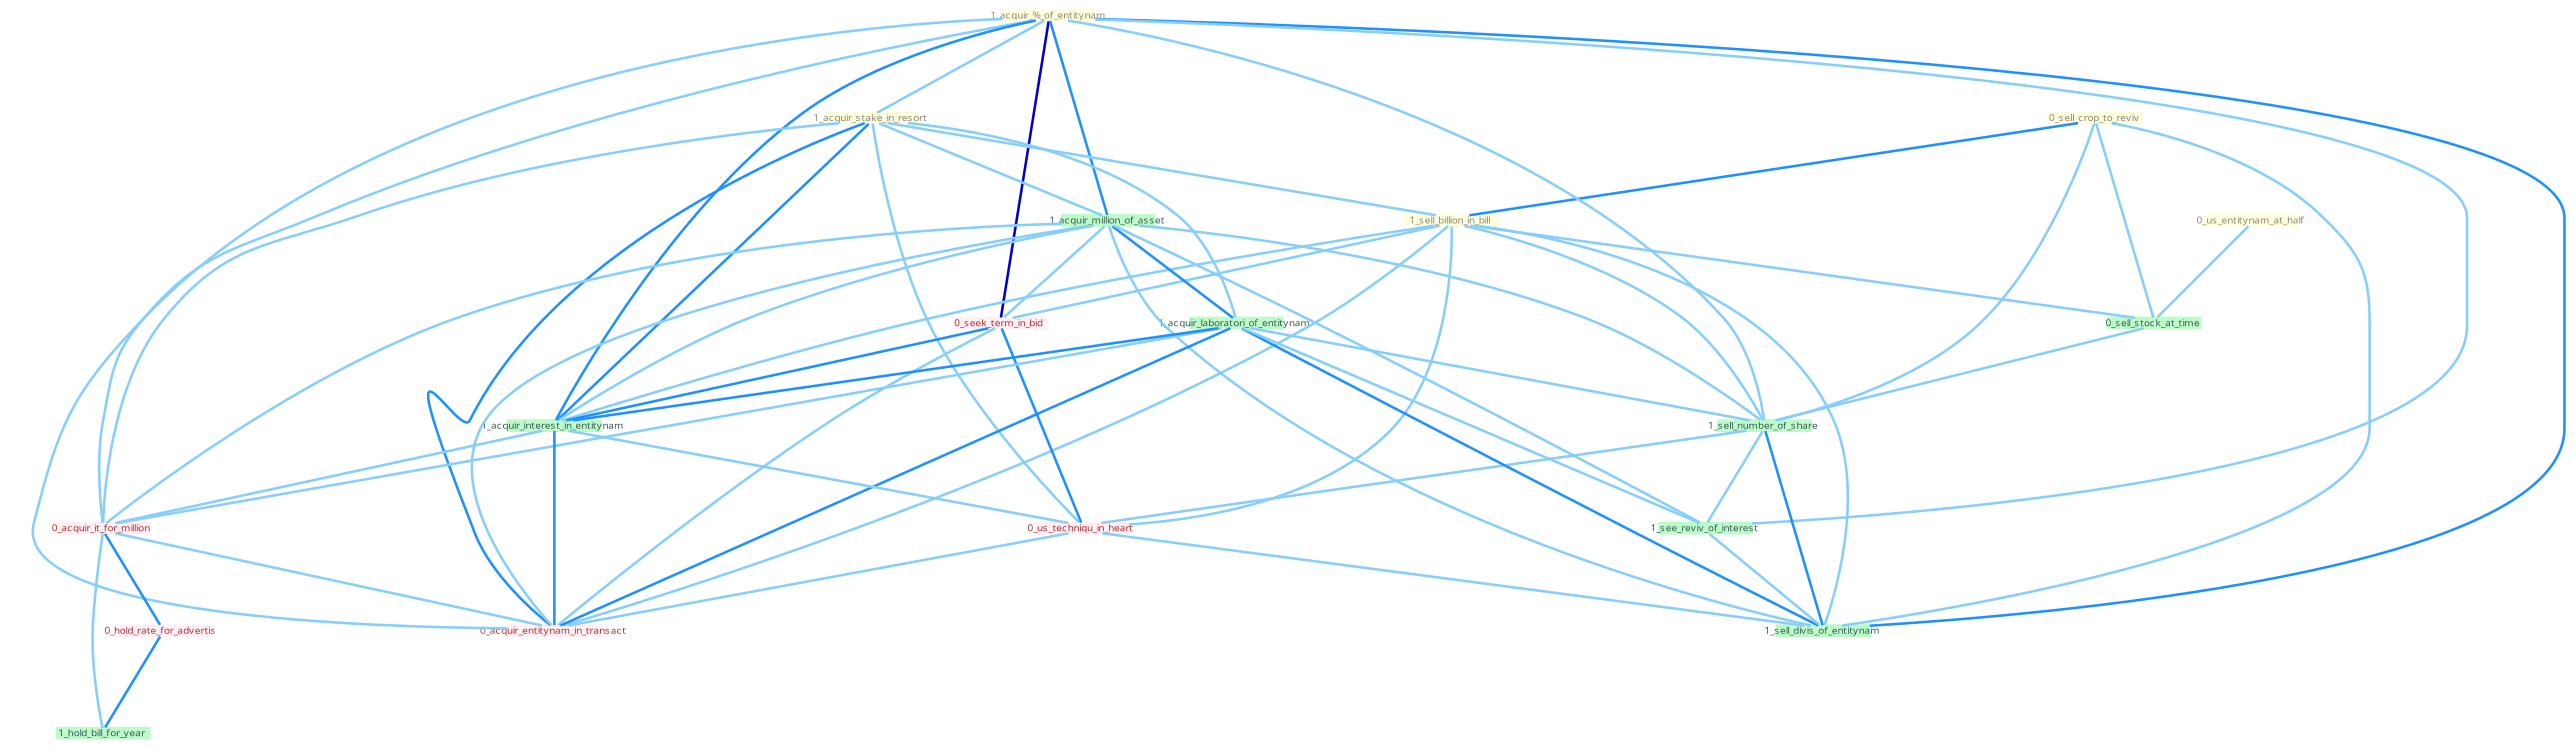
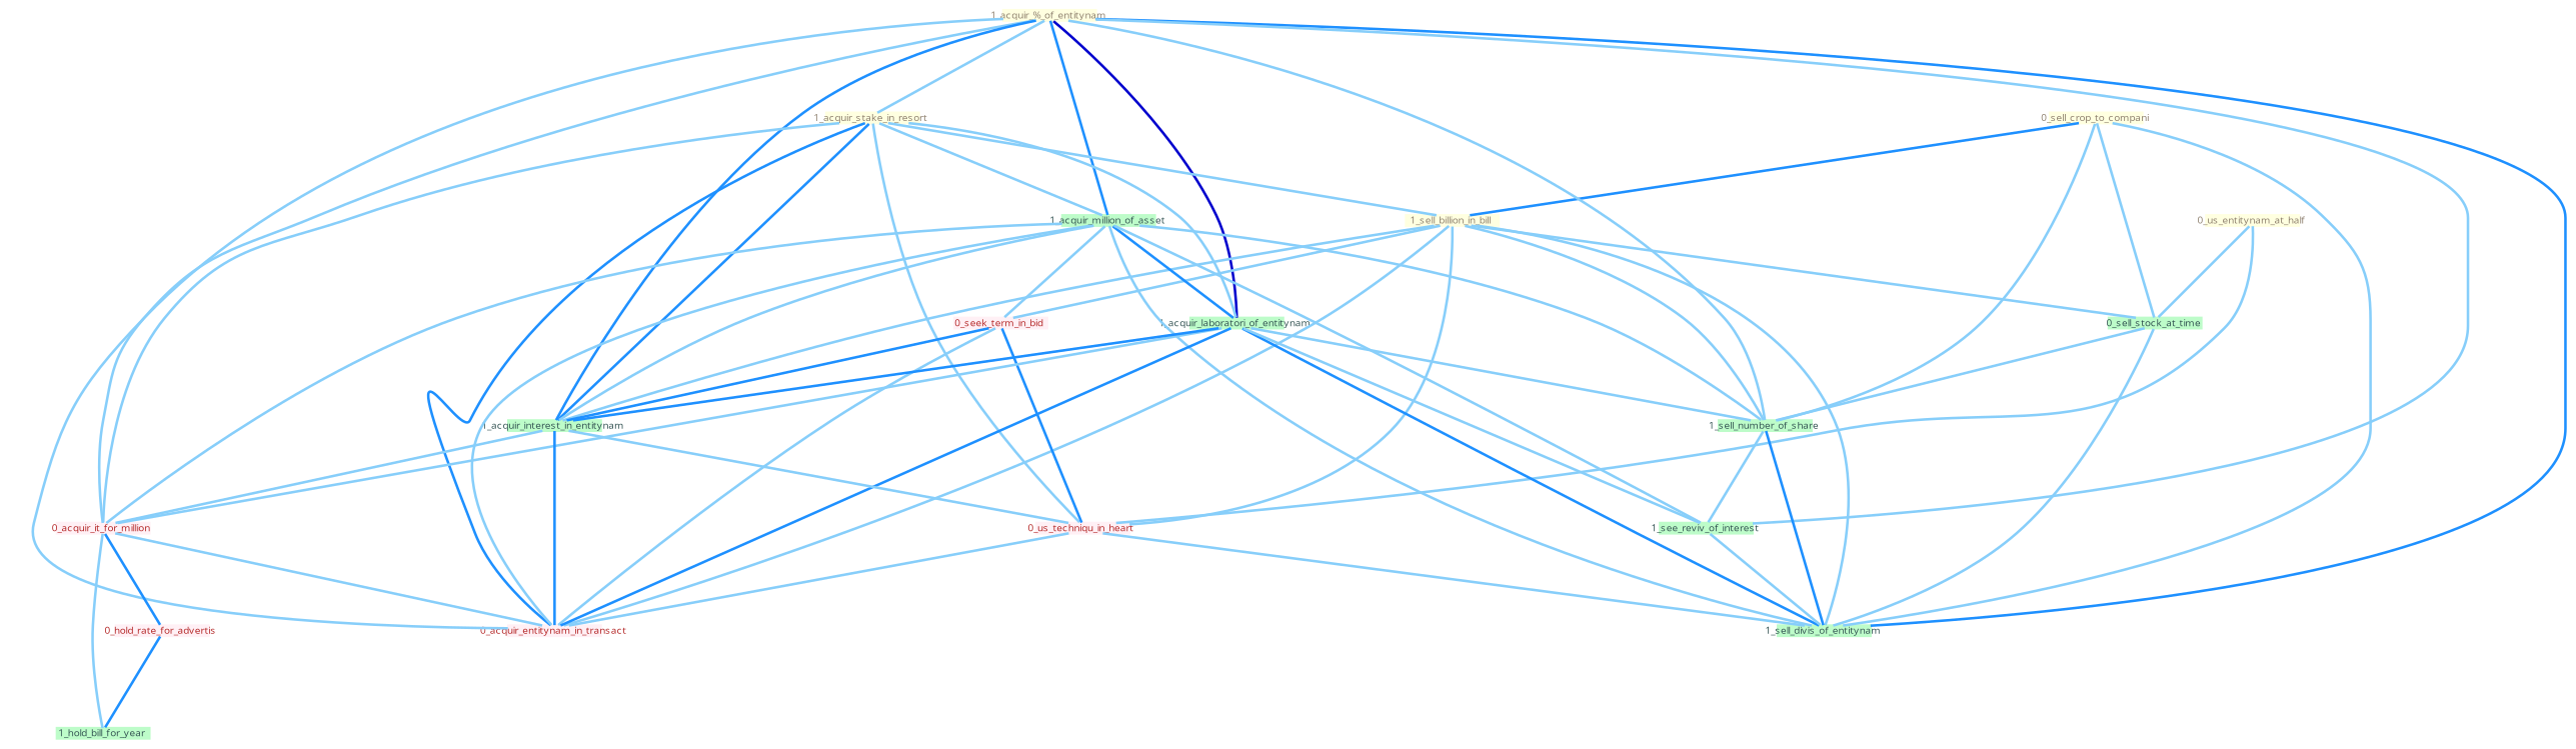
  graph {
    fontname="Open Sans"
    node [color="#BDFCC9" fixedsize=true fontcolor="#2f4f4f" fontname="Open Sans" fontsize=4 shape=polygon style=filled]
    edge [color="#87cefa" fontname="Open Sans" w=1]
-   "0_sell_crop_to_compani " [color="#ffffe0" fontcolor="#8b7d6b" height=.06 width=.5 label="0_sell_crop_to_reviv"]
+   "0_sell_crop_to_compani " [color="#ffffe0" fontcolor="#8b7d6b" height=.06 width=.5]
    "0_us_entitynam_at_half " [color="#ffffe0" fontcolor="#8b7d6b" height=.06 width=.5]
    "1_acquir_%_of_entitynam " [color="#ffffe0" fontcolor="#8b7d6b" height=.06 width=.5]
    "1_acquir_stake_in_resort " [color="#ffffe0" fontcolor="#8b7d6b" height=.06 width=.5]
    "1_sell_billion_in_bill " [color="#ffffe0" fontcolor="#8b7d6b" height=.06 width=.5]
    "0_seek_term_in_bid " [color="#fff0f5" fontcolor="#b22222" height=.06 width=.5]
    "0_us_techniqu_in_heart " [color="#fff0f5" fontcolor="#b22222" height=.06 width=.5]
    "0_acquir_it_for_million " [color="#fff0f5" fontcolor="#b22222" height=.06 width=.5]
    "0_hold_rate_for_advertis " [color="#fff0f5" fontcolor="#b22222" height=.06 width=.5]
    n10 [color="#fff0f5" fontcolor="#b22222" height=.06 label="0_acquir_entitynam_in_transact" width=.5]
    "0_sell_stock_at_time " [height=.06 width=.5]
    "1_sell_number_of_share " [height=.06 width=.5]
    "1_sell_divis_of_entitynam " [height=.06 width=.5]
    "1_acquir_million_of_asset " [height=.06 width=.5]
    "1_acquir_laboratori_of_entitynam " [height=.06 width=.5]
    "1_acquir_interest_in_entitynam " [height=.06 width=.5]
    "1_see_reviv_of_interest " [height=.06 width=.5]
    "1_hold_bill_for_year " [height=.06 width=.5]
    subgraph sub_1 {
      "0_sell_crop_to_compani "
      "0_us_entitynam_at_half "
      "1_acquir_%_of_entitynam "
      "1_acquir_stake_in_resort "
      "1_sell_billion_in_bill "
    }
    subgraph sub_2 {
      "0_seek_term_in_bid "
      "0_us_techniqu_in_heart "
      "0_acquir_it_for_million "
      "0_hold_rate_for_advertis "
      n10
    }
    "0_sell_crop_to_compani " -- "1_sell_billion_in_bill " [color="#1e90ff"]
    "0_sell_crop_to_compani " -- "0_sell_stock_at_time "
    "0_sell_crop_to_compani " -- "1_sell_number_of_share "
    "0_sell_crop_to_compani " -- "1_sell_divis_of_entitynam "
-   "1_sell_number_of_share " -- "0_us_techniqu_in_heart "
+   "0_us_entitynam_at_half " -- "0_us_techniqu_in_heart "
    "0_us_entitynam_at_half " -- "0_sell_stock_at_time "
    "1_acquir_%_of_entitynam " -- "1_acquir_stake_in_resort "
    "1_acquir_%_of_entitynam " -- "0_acquir_it_for_million "
    "1_acquir_%_of_entitynam " -- n10
    "1_acquir_%_of_entitynam " -- "1_sell_number_of_share "
    "1_acquir_%_of_entitynam " -- "1_sell_divis_of_entitynam " [color="#1e90ff" w=2]
    "1_acquir_%_of_entitynam " -- "1_acquir_million_of_asset " [color="#1e90ff" w=2]
-   "1_acquir_%_of_entitynam " -- "0_seek_term_in_bid " [color="#0000cd" w=3]
+   "1_acquir_%_of_entitynam " -- "1_acquir_laboratori_of_entitynam " [color="#0000cd" w=3]
    "1_acquir_%_of_entitynam " -- "1_acquir_interest_in_entitynam " [color="#1e90ff" w=2]
    "1_acquir_%_of_entitynam " -- "1_see_reviv_of_interest "
    "1_acquir_stake_in_resort " -- "1_sell_billion_in_bill "
    "1_acquir_stake_in_resort " -- "0_us_techniqu_in_heart "
    "1_acquir_stake_in_resort " -- "0_acquir_it_for_million "
    "1_acquir_stake_in_resort " -- n10 [color="#1e90ff" w=2]
    "1_acquir_stake_in_resort " -- "1_acquir_million_of_asset "
    "1_acquir_stake_in_resort " -- "1_acquir_laboratori_of_entitynam "
    "1_acquir_stake_in_resort " -- "1_acquir_interest_in_entitynam " [color="#1e90ff" w=2]
    "1_sell_billion_in_bill " -- "0_seek_term_in_bid "
    "1_sell_billion_in_bill " -- "0_us_techniqu_in_heart "
    "1_sell_billion_in_bill " -- n10
    "1_sell_billion_in_bill " -- "0_sell_stock_at_time "
    "1_sell_billion_in_bill " -- "1_sell_number_of_share "
    "1_sell_billion_in_bill " -- "1_sell_divis_of_entitynam "
    "1_sell_billion_in_bill " -- "1_acquir_interest_in_entitynam "
    "0_seek_term_in_bid " -- "0_us_techniqu_in_heart " [color="#1e90ff"]
    "0_seek_term_in_bid " -- n10
    "0_seek_term_in_bid " -- "1_acquir_interest_in_entitynam " [color="#1e90ff"]
    "0_us_techniqu_in_heart " -- n10
    "0_us_techniqu_in_heart " -- "1_sell_divis_of_entitynam "
    "0_acquir_it_for_million " -- "0_hold_rate_for_advertis " [color="#1e90ff"]
    "0_acquir_it_for_million " -- n10
    "0_acquir_it_for_million " -- "1_hold_bill_for_year "
    "0_hold_rate_for_advertis " -- "1_hold_bill_for_year " [color="#1e90ff" w=2]
    "0_sell_stock_at_time " -- "1_sell_number_of_share "
+   "0_sell_stock_at_time " -- "1_sell_divis_of_entitynam "
    "1_sell_number_of_share " -- "1_sell_divis_of_entitynam " [color="#1e90ff" w=2]
    "1_sell_number_of_share " -- "1_see_reviv_of_interest "
    "1_acquir_million_of_asset " -- "0_seek_term_in_bid "
    "1_acquir_million_of_asset " -- "0_acquir_it_for_million "
    "1_acquir_million_of_asset " -- n10
    "1_acquir_million_of_asset " -- "1_sell_number_of_share "
    "1_acquir_million_of_asset " -- "1_sell_divis_of_entitynam "
    "1_acquir_million_of_asset " -- "1_acquir_laboratori_of_entitynam " [color="#1e90ff" w=2]
    "1_acquir_million_of_asset " -- "1_acquir_interest_in_entitynam "
    "1_acquir_million_of_asset " -- "1_see_reviv_of_interest "
    "1_acquir_laboratori_of_entitynam " -- "0_acquir_it_for_million "
    "1_acquir_laboratori_of_entitynam " -- n10 [color="#1e90ff" w=2]
    "1_acquir_laboratori_of_entitynam " -- "1_sell_number_of_share "
    "1_acquir_laboratori_of_entitynam " -- "1_sell_divis_of_entitynam " [color="#1e90ff" w=2]
    "1_acquir_laboratori_of_entitynam " -- "1_acquir_interest_in_entitynam " [color="#1e90ff" w=2]
    "1_acquir_laboratori_of_entitynam " -- "1_see_reviv_of_interest "
    "1_acquir_interest_in_entitynam " -- "0_us_techniqu_in_heart "
    "1_acquir_interest_in_entitynam " -- "0_acquir_it_for_million "
    "1_acquir_interest_in_entitynam " -- n10 [color="#1e90ff" w=2]
    "1_see_reviv_of_interest " -- "1_sell_divis_of_entitynam "
  }
